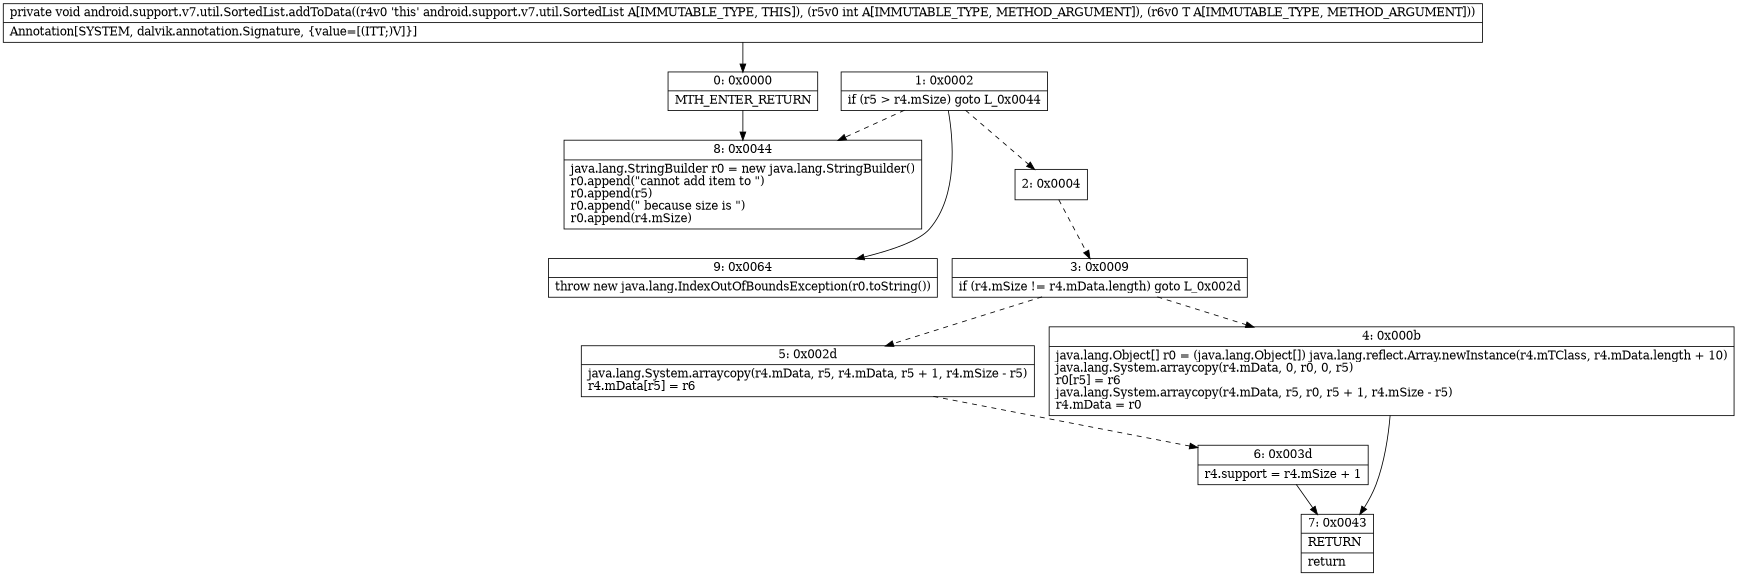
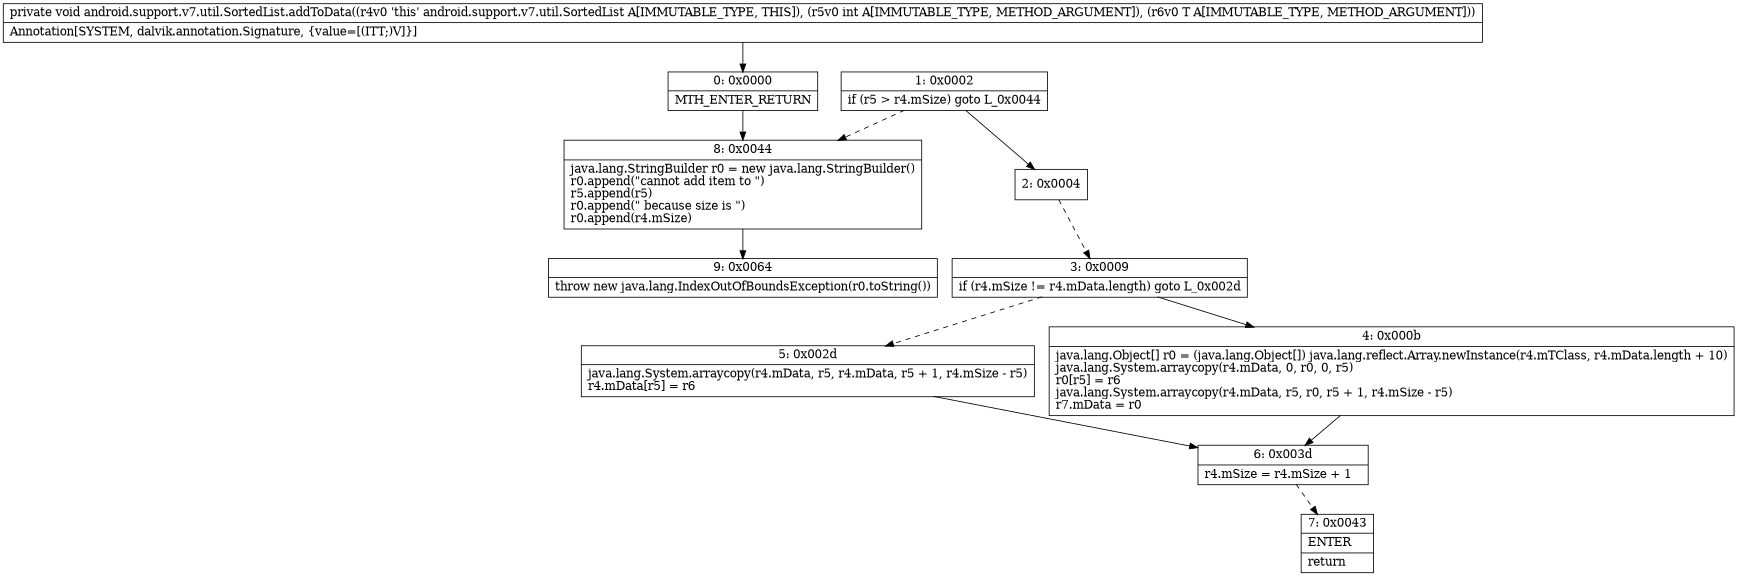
  digraph {
    node [shape=record]
    n1 [label="{0\:\ 0x0000|MTH_ENTER_RETURN\l}"]
-   n2 [label="{8\:\ 0x0044|java.lang.StringBuilder r0 = new java.lang.StringBuilder()\lr0.append(\"cannot add item to \")\lr0.append(r5)\lr0.append(\" because size is \")\lr0.append(r4.mSize)\l}"]
+   n2 [label="{8\:\ 0x0044|java.lang.StringBuilder r0 = new java.lang.StringBuilder()\lr0.append(\"cannot add item to \")\lr5.append(r5)\lr0.append(\" because size is \")\lr0.append(r4.mSize)\l}"]
    n3 [label="{1\:\ 0x0002|if (r5 \> r4.mSize) goto L_0x0044\l}"]
    n4 [label="{2\:\ 0x0004}"]
    n5 [label="{3\:\ 0x0009|if (r4.mSize != r4.mData.length) goto L_0x002d\l}"]
    n6 [label="{9\:\ 0x0064|throw new java.lang.IndexOutOfBoundsException(r0.toString())\l}"]
-   n7 [label="{4\:\ 0x000b|java.lang.Object[] r0 = (java.lang.Object[]) java.lang.reflect.Array.newInstance(r4.mTClass, r4.mData.length + 10)\ljava.lang.System.arraycopy(r4.mData, 0, r0, 0, r5)\lr0[r5] = r6\ljava.lang.System.arraycopy(r4.mData, r5, r0, r5 + 1, r4.mSize \- r5)\lr4.mData = r0\l}"]
+   n7 [label="{4\:\ 0x000b|java.lang.Object[] r0 = (java.lang.Object[]) java.lang.reflect.Array.newInstance(r4.mTClass, r4.mData.length + 10)\ljava.lang.System.arraycopy(r4.mData, 0, r0, 0, r5)\lr0[r5] = r6\ljava.lang.System.arraycopy(r4.mData, r5, r0, r5 + 1, r4.mSize \- r5)\lr7.mData = r0\l}"]
    n8 [label="{5\:\ 0x002d|java.lang.System.arraycopy(r4.mData, r5, r4.mData, r5 + 1, r4.mSize \- r5)\lr4.mData[r5] = r6\l}"]
-   n9 [label="{6\:\ 0x003d|r4.support = r4.mSize + 1\l}"]
-   n10 [label="{7\:\ 0x0043|RETURN\l|return\l}"]
+   n9 [label="{6\:\ 0x003d|r4.mSize = r4.mSize + 1\l}"]
+   n10 [label="{7\:\ 0x0043|ENTER\l|return\l}"]
    n11 [label="{private void android.support.v7.util.SortedList.addToData((r4v0 'this' android.support.v7.util.SortedList A[IMMUTABLE_TYPE, THIS]), (r5v0 int A[IMMUTABLE_TYPE, METHOD_ARGUMENT]), (r6v0 T A[IMMUTABLE_TYPE, METHOD_ARGUMENT]))  | Annotation[SYSTEM, dalvik.annotation.Signature, \{value=[(ITT;)V]\}]\l}"]
    n1 -> n2
-   n3 -> n6
+   n2 -> n6
    n3 -> n2 [style=dashed]
-   n3 -> n4 [style=dashed]
+   n3 -> n4 [style=solid]
    n4 -> n5 [style=dashed]
-   n5 -> n7 [style=dashed]
+   n5 -> n7 [style=solid]
    n5 -> n8 [style=dashed]
-   n7 -> n10
-   n8 -> n9 [style=dashed]
-   n9 -> n10
+   n7 -> n9
+   n8 -> n9
+   n9 -> n10 [style=dashed]
    n11 -> n1
  }
